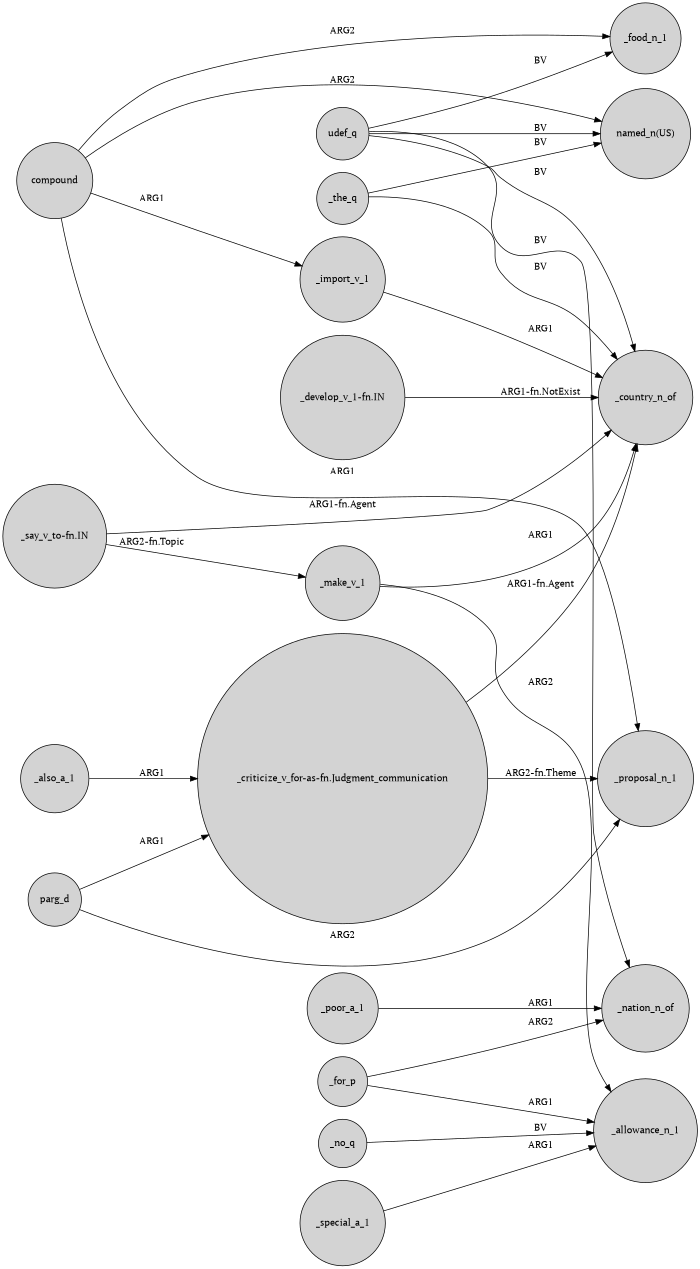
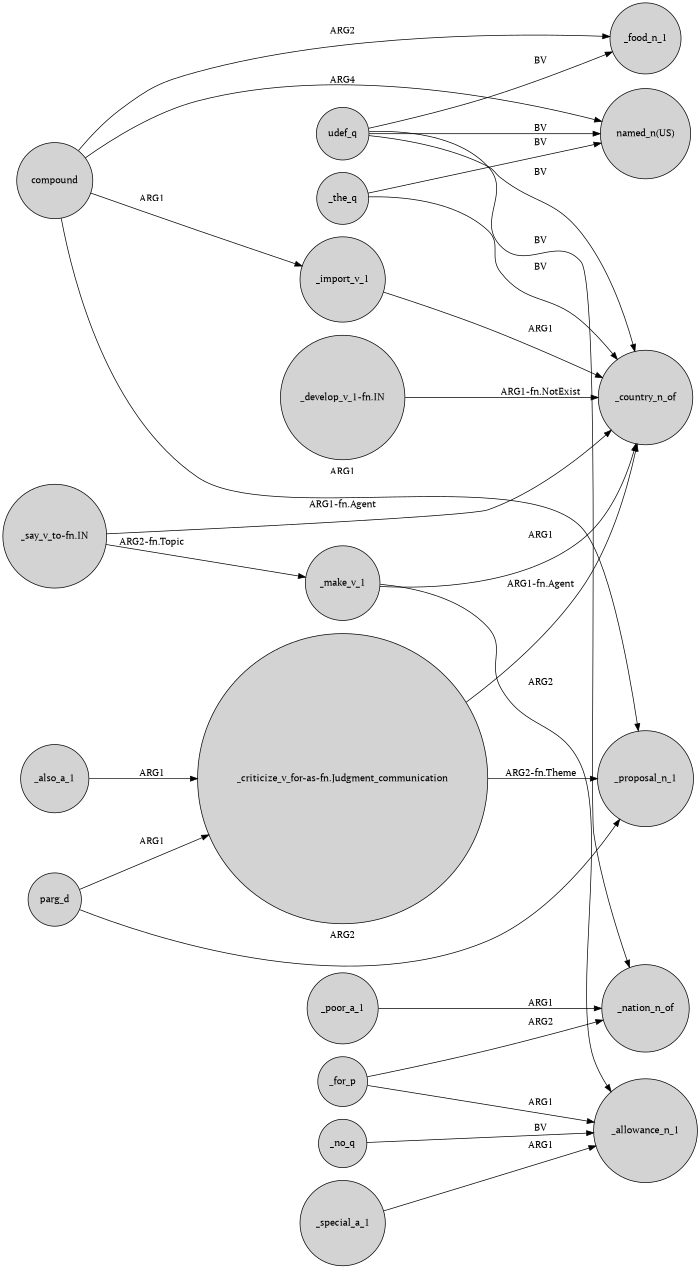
  digraph {
    fontname="PT Serif"
    rankdir=LR
    node [fontname="PT Serif" shape=circle style=filled]
    edge [fontname="PT Serif"]
    compound
    _food_n_1
    _proposal_n_1
    "named_n(US)"
    _import_v_1
    _country_n_of
    _the_q
    udef_q
    _nation_n_of
    "_develop_v_1-fn.IN"
    _for_p
    _allowance_n_1
    "_criticize_v_for-as-fn.Judgment_communication"
    _special_a_1
    "_say_v_to-fn.IN"
    _make_v_1
    _no_q
    parg_d
    _poor_a_1
    _also_a_1
    compound -> _food_n_1 [label=ARG2]
    compound -> _proposal_n_1 [label=ARG1]
-   compound -> "named_n(US)" [label=ARG2]
+   compound -> "named_n(US)" [label=ARG4]
    compound -> _import_v_1 [label=ARG1]
    _import_v_1 -> _country_n_of [label=ARG1]
    _the_q -> "named_n(US)" [label=BV]
    _the_q -> _country_n_of [label=BV]
    udef_q -> _food_n_1 [label=BV]
    udef_q -> "named_n(US)" [label=BV]
    udef_q -> _country_n_of [label=BV]
    udef_q -> _nation_n_of [label=BV]
    "_develop_v_1-fn.IN" -> _country_n_of [label="ARG1-fn.NotExist"]
    _for_p -> _nation_n_of [label=ARG2]
    _for_p -> _allowance_n_1 [label=ARG1]
    "_criticize_v_for-as-fn.Judgment_communication" -> _proposal_n_1 [label="ARG2-fn.Theme"]
    "_criticize_v_for-as-fn.Judgment_communication" -> _country_n_of [label="ARG1-fn.Agent"]
    _special_a_1 -> _allowance_n_1 [label=ARG1]
    "_say_v_to-fn.IN" -> _country_n_of [label="ARG1-fn.Agent"]
    "_say_v_to-fn.IN" -> _make_v_1 [label="ARG2-fn.Topic"]
    _make_v_1 -> _country_n_of [label=ARG1]
    _make_v_1 -> _allowance_n_1 [label=ARG2]
    _no_q -> _allowance_n_1 [label=BV]
    parg_d -> _proposal_n_1 [label=ARG2]
    parg_d -> "_criticize_v_for-as-fn.Judgment_communication" [label=ARG1]
    _poor_a_1 -> _nation_n_of [label=ARG1]
    _also_a_1 -> "_criticize_v_for-as-fn.Judgment_communication" [label=ARG1]
  }
